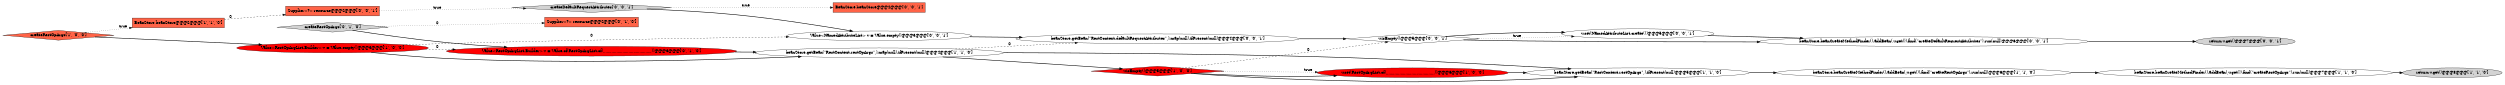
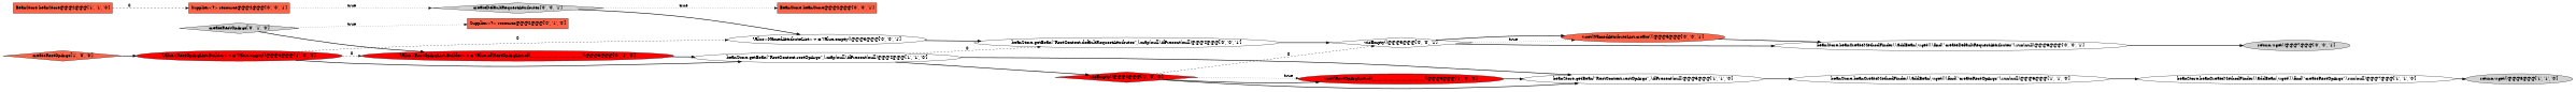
  digraph {
    rankdir=LR
    node [fillcolor=white shape=ellipse style=filled]
    edge [style=bold]
    n1 [label="beanStore.beanCreateMethodFinder().addBean(,v.get()).find(\"createRestOpArgs\").run(null)@@@7@@@['1', '1', '0']"]
    n2 [fillcolor=lightgray label="return v.get()@@@8@@@['1', '1', '0']"]
    n3 [fillcolor=red label="v.set(RestOpArgList.of(,,,,,,,,,,,,,,,,,,,,,,,,,,,,,,,,,,,,,,,,))@@@6@@@['1', '0', '0']"]
    n4 [label="beanStore.getBean(\"RestContext.restOpArgs\",).ifPresent(null)@@@5@@@['1', '1', '0']"]
    n5 [label="beanStore.beanCreateMethodFinder().addBean(,v.get()).find(\"createRestOpArgs\").run(null)@@@6@@@['1', '1', '0']"]
    n6 [fillcolor=tomato label="BeanStore beanStore@@@2@@@['0', '0', '1']" shape=box]
    n7 [fillcolor=lightgray label="createRestOpArgs['0', '1', '0']" shape=diamond]
    n8 [fillcolor=tomato label="Supplier<?> resource@@@2@@@['0', '1', '0']" shape=box]
    n9 [fillcolor=red label="Value<RestOpArgList.Builder> v = Value.of(RestOpArgList.of(,,,,,,,,,,,,,,,,,,,,,,,,,,,,,,,,,,,,,,,,))@@@3@@@['0', '1', '0']"]
    n10 [label="beanStore.getBean(\"RestContext.restOpArgs\",).map(null).ifPresent(null)@@@4@@@['1', '1', '0']"]
    n11 [fillcolor=tomato label="BeanStore beanStore@@@2@@@['1', '1', '0']" shape=box]
    n12 [fillcolor=tomato label="Supplier<?> resource@@@2@@@['0', '0', '1']" shape=box]
    n13 [label="beanStore.getBean(\"RestContext.defaultRequestAttributes\",).map(null).ifPresent(null)@@@4@@@['0', '0', '1']"]
    n14 [fillcolor=red label="v.isEmpty()@@@5@@@['1', '0', '0']" shape=diamond]
    n15 [fillcolor=red label="Value<RestOpArgList.Builder> v = Value.empty()@@@3@@@['1', '0', '0']"]
    n16 [label="Value<NamedAttributeList> v = Value.empty()@@@3@@@['0', '0', '1']"]
    n17 [fillcolor=lightgray label="createDefaultRequestAttributes['0', '0', '1']" shape=diamond]
    n18 [label="v.isEmpty()@@@5@@@['0', '0', '1']" shape=diamond]
    n19 [label="beanStore.beanCreateMethodFinder().addBean(,v.get()).find(\"createDefaultRequestAttributes\").run(null)@@@6@@@['0', '0', '1']"]
-   n20 [label="v.set(NamedAttributeList.create())@@@5@@@['0', '0', '1']"]
+   n20 [fillcolor=tomato label="v.set(NamedAttributeList.create())@@@5@@@['0', '0', '1']"]
    n21 [fillcolor=lightgray label="return v.get()@@@7@@@['0', '0', '1']"]
    n22 [fillcolor=tomato label="createRestOpArgs['1', '0', '0']" shape=diamond]
    n1 -> n2
    n3 -> n4
    n4 -> n5
    n5 -> n1
-   n7 -> n8 [label=0 style=dotted]
+   n7 -> n8 [label=true style=dotted]
    n7 -> n9
    n9 -> n10
    n10 -> n4
    n10 -> n13 [label=0 style=dashed]
    n10 -> n14
    n11 -> n12 [label=0 style=dashed]
    n12 -> n17 [label=true style=dotted]
    n13 -> n18
    n14 -> n3
    n14 -> n3 [label=true style=dotted]
    n14 -> n4
    n14 -> n18 [label=0 style=dashed]
    n15 -> n9 [label=0 style=dashed]
    n15 -> n10
    n15 -> n16 [label=0 style=dashed]
    n16 -> n13
    n17 -> n6 [label=true style=dotted]
    n17 -> n16
    n18 -> n19
    n18 -> n20
    n18 -> n20 [label=true style=dotted]
    n19 -> n21
    n20 -> n19
-   n22 -> n11 [label=true style=dotted]
    n22 -> n15
  }
